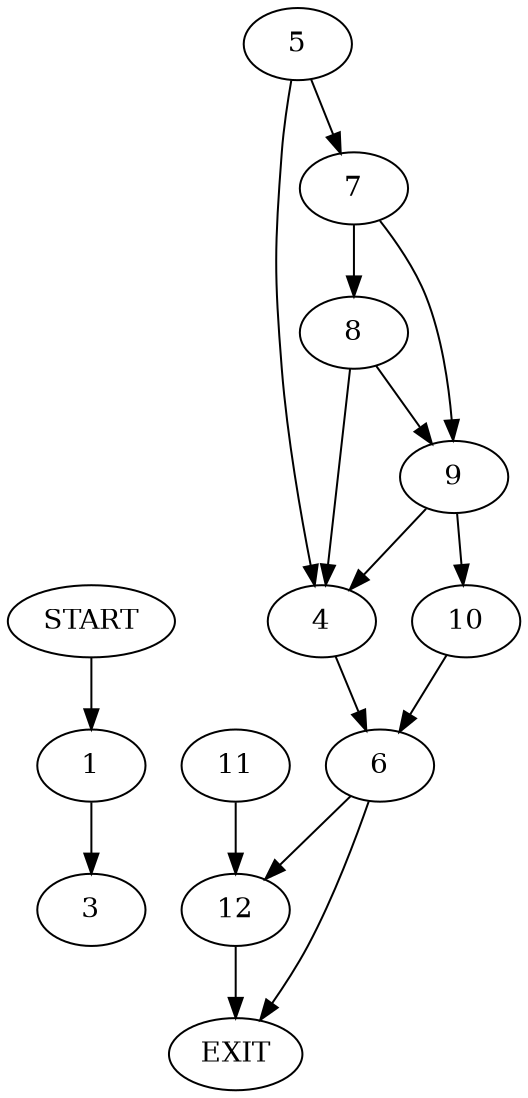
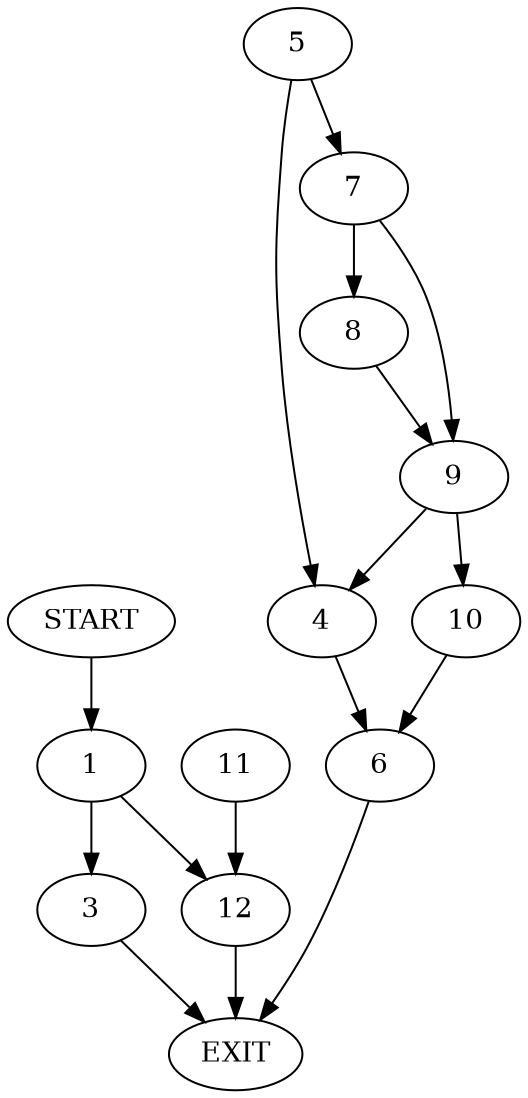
  digraph {
    fontname="DejaVu Serif"
    node [fontname="DejaVu Serif"]
    edge [fontname="DejaVu Serif"]
    n1 [label=START]
    1
    3
    n4 [label=EXIT]
    4
    6
    5
    7
    12
    8
    9
    11
    10
    n1 -> 1
    1 -> 3
+   3 -> n4
    4 -> 6
    6 -> n4
-   6 -> 12
+   1 -> 12
    5 -> 4
    5 -> 7
    7 -> 8
    7 -> 9
    12 -> n4
-   8 -> 4
    8 -> 9
    9 -> 4
    9 -> 10
    11 -> 12
    10 -> 6
  }
